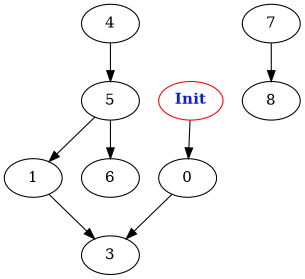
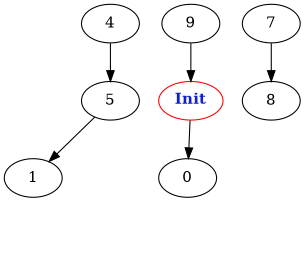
  digraph {
    n1 [color=red fontcolor="#1020d0" label=<<b>Init</b>>]
    n2 [label=0]
    1
-   3
    4
    5
-   6
    7
    8
+   9
    n1 -> n2 [weight=1.5]
-   n2 -> 3 [weight=2.5]
-   1 -> 3 [weight=2.0]
    4 -> 5 [weight=3.5]
    5 -> 1 [weight=1.0]
-   5 -> 6 [weight=4.0]
    7 -> 8 [weight=5.0]
+   9 -> n1 [weight=6.0]
  }
